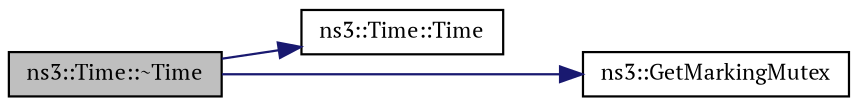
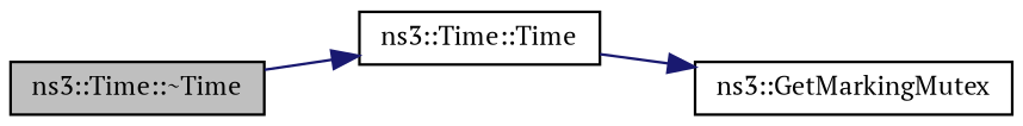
  digraph {
    fontname="PT Serif"
    rankdir=LR
    node [color=black fillcolor=white fontname="PT Serif" fontsize=10 shape=record style=filled]
    edge [color=midnightblue fontname="PT Serif" fontsize=10 labelfontname=Helvetica labelfontsize=10 style=solid]
    n1 [fillcolor=grey75 fontcolor=black height=0.2 label="ns3::Time::~Time" width=0.4]
    n2 [height=0.2 label="ns3::Time::Time" width=0.4]
    n3 [height=0.2 label="ns3::GetMarkingMutex" width=0.4]
    n1 -> n2
-   n1 -> n3
+   n2 -> n3
  }
